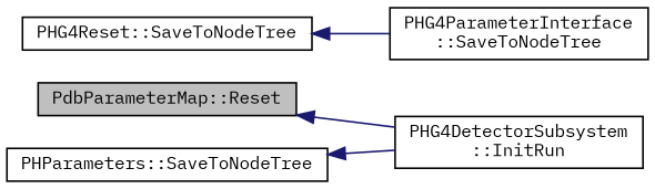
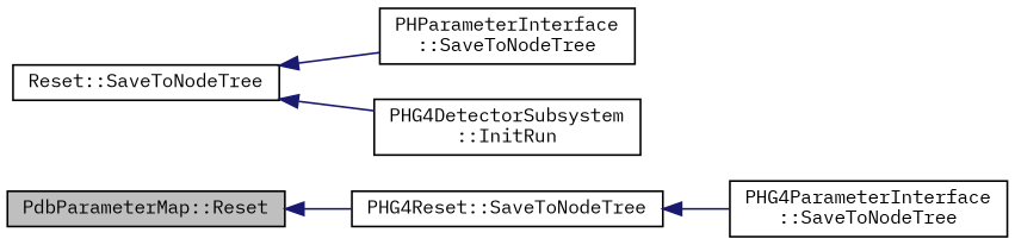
  digraph {
    fontname="IBM Plex Mono"
    rankdir=LR
    node [color=black fontname="IBM Plex Mono" fontsize=10 shape=record]
    edge [color=midnightblue dir=back fontname="IBM Plex Mono" fontsize=10 labelfontname=FreeSans labelfontsize=10 style=solid]
    n1 [fillcolor=grey75 fontcolor=black height=0.2 label="PdbParameterMap::Reset" style=filled width=0.4]
    n2 [height=0.2 label="PHG4Reset::SaveToNodeTree" width=0.4]
    n3 [height=0.2 label="PHG4ParameterInterface\l::SaveToNodeTree" width=0.4]
-   n4 [height=0.2 label="PHParameters::SaveToNodeTree" width=0.4]
+   n4 [height=0.2 label="Reset::SaveToNodeTree" width=0.4]
+   n5 [height=0.2 label="PHParameterInterface\l::SaveToNodeTree" width=0.4]
    n6 [height=0.2 label="PHG4DetectorSubsystem\l::InitRun" width=0.4]
-   n1 -> n6
+   n1 -> n2
    n2 -> n3
+   n4 -> n5
    n4 -> n6
  }
